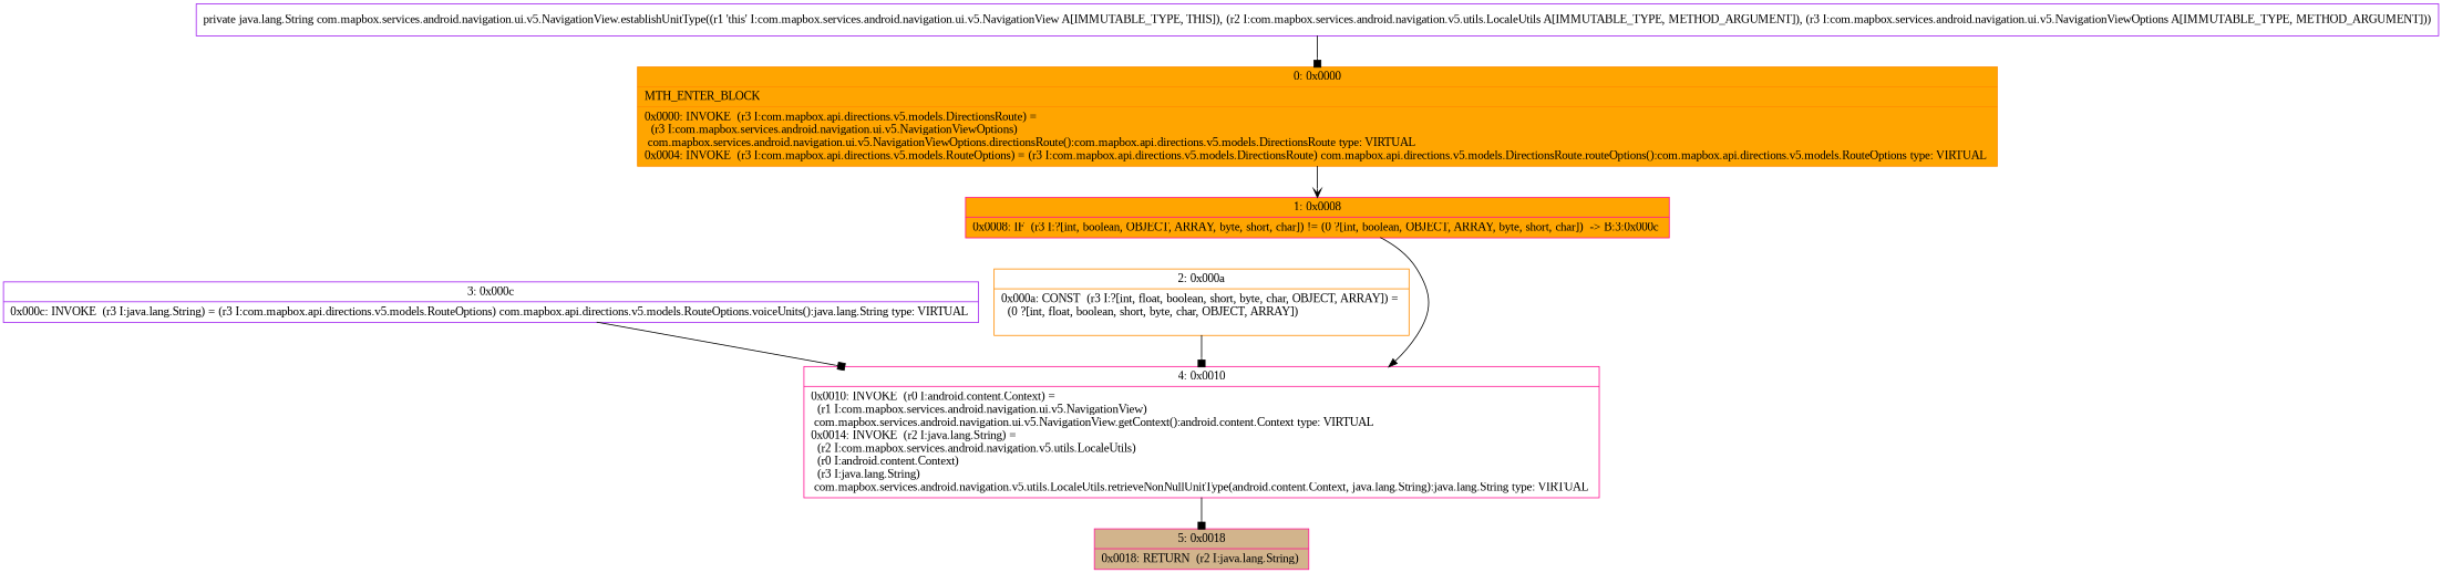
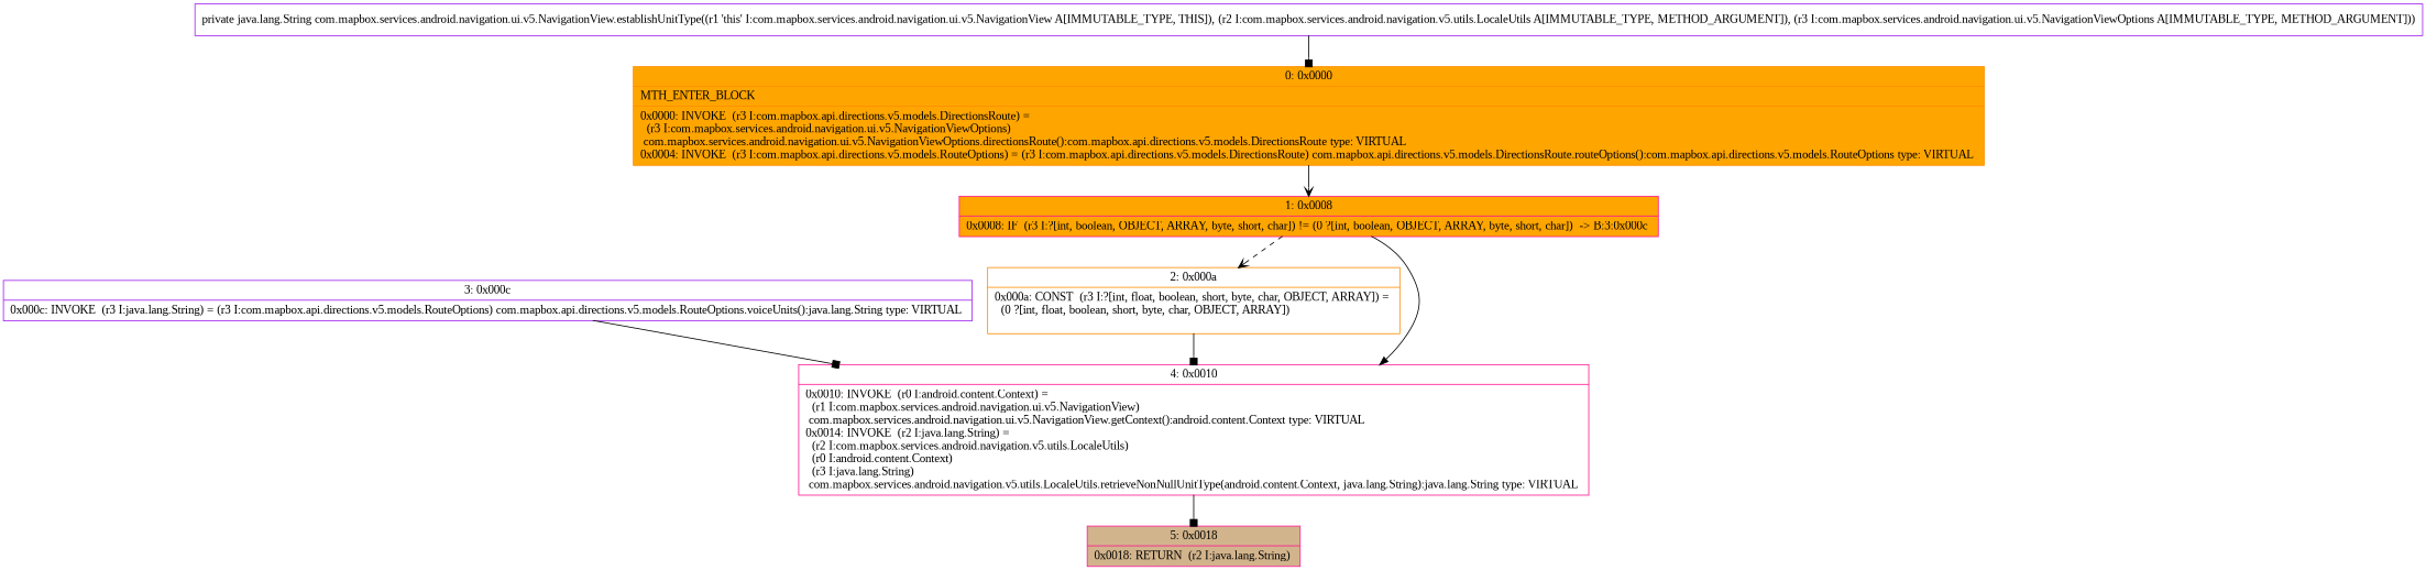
  digraph {
    fontname="Liberation Serif"
    node [color=deeppink fillcolor=white fontname="Liberation Serif" shape=record style=filled]
    edge [arrowhead=box fontname="Liberation Serif"]
    n1 [color=darkorange fillcolor=orange label="{0\:\ 0x0000|MTH_ENTER_BLOCK\l|0x0000: INVOKE  (r3 I:com.mapbox.api.directions.v5.models.DirectionsRoute) = \l  (r3 I:com.mapbox.services.android.navigation.ui.v5.NavigationViewOptions)\l com.mapbox.services.android.navigation.ui.v5.NavigationViewOptions.directionsRoute():com.mapbox.api.directions.v5.models.DirectionsRoute type: VIRTUAL \l0x0004: INVOKE  (r3 I:com.mapbox.api.directions.v5.models.RouteOptions) = (r3 I:com.mapbox.api.directions.v5.models.DirectionsRoute) com.mapbox.api.directions.v5.models.DirectionsRoute.routeOptions():com.mapbox.api.directions.v5.models.RouteOptions type: VIRTUAL \l}"]
    n2 [fillcolor=orange label="{1\:\ 0x0008|0x0008: IF  (r3 I:?[int, boolean, OBJECT, ARRAY, byte, short, char]) != (0 ?[int, boolean, OBJECT, ARRAY, byte, short, char])  \-\> B:3:0x000c \l}"]
    n3 [color=darkorange label="{2\:\ 0x000a|0x000a: CONST  (r3 I:?[int, float, boolean, short, byte, char, OBJECT, ARRAY]) = \l  (0 ?[int, float, boolean, short, byte, char, OBJECT, ARRAY])\l \l}"]
    n4 [label="{4\:\ 0x0010|0x0010: INVOKE  (r0 I:android.content.Context) = \l  (r1 I:com.mapbox.services.android.navigation.ui.v5.NavigationView)\l com.mapbox.services.android.navigation.ui.v5.NavigationView.getContext():android.content.Context type: VIRTUAL \l0x0014: INVOKE  (r2 I:java.lang.String) = \l  (r2 I:com.mapbox.services.android.navigation.v5.utils.LocaleUtils)\l  (r0 I:android.content.Context)\l  (r3 I:java.lang.String)\l com.mapbox.services.android.navigation.v5.utils.LocaleUtils.retrieveNonNullUnitType(android.content.Context, java.lang.String):java.lang.String type: VIRTUAL \l}"]
    n5 [color=purple label="{3\:\ 0x000c|0x000c: INVOKE  (r3 I:java.lang.String) = (r3 I:com.mapbox.api.directions.v5.models.RouteOptions) com.mapbox.api.directions.v5.models.RouteOptions.voiceUnits():java.lang.String type: VIRTUAL \l}"]
    n6 [fillcolor=tan label="{5\:\ 0x0018|0x0018: RETURN  (r2 I:java.lang.String) \l}"]
    n7 [color=purple label="{private java.lang.String com.mapbox.services.android.navigation.ui.v5.NavigationView.establishUnitType((r1 'this' I:com.mapbox.services.android.navigation.ui.v5.NavigationView A[IMMUTABLE_TYPE, THIS]), (r2 I:com.mapbox.services.android.navigation.v5.utils.LocaleUtils A[IMMUTABLE_TYPE, METHOD_ARGUMENT]), (r3 I:com.mapbox.services.android.navigation.ui.v5.NavigationViewOptions A[IMMUTABLE_TYPE, METHOD_ARGUMENT])) }"]
    n1 -> n2 [arrowhead=vee]
+   n2 -> n3 [arrowhead=vee style=dashed]
    n2 -> n4 [arrowhead=normal]
    n3 -> n4
    n4 -> n6
    n5 -> n4
    n7 -> n1
  }
